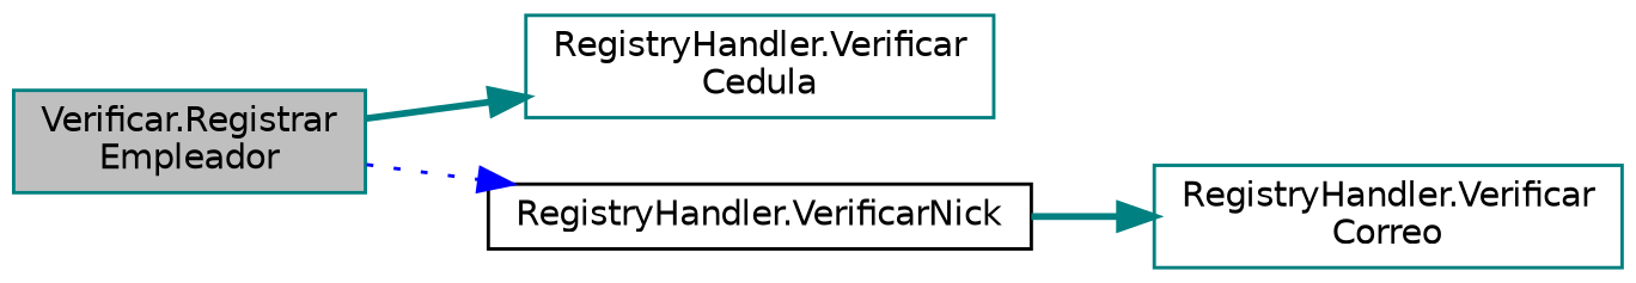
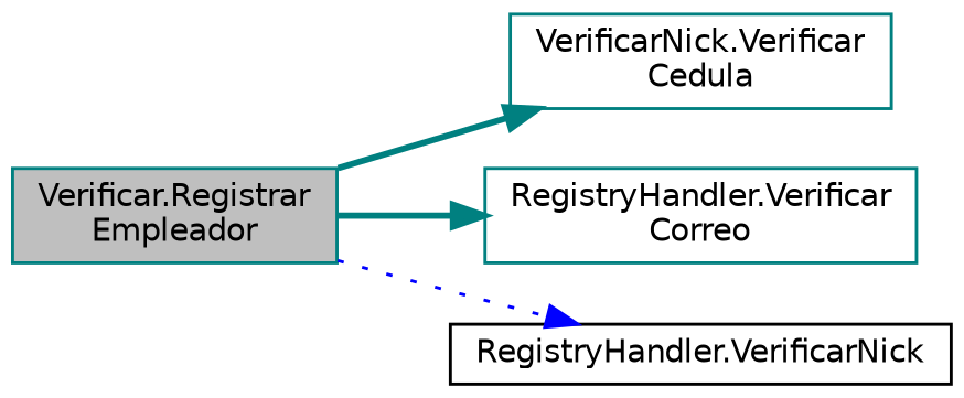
  digraph {
    rankdir=LR
    node [color=teal fillcolor=white fontname=Helvetica fontsize=10 shape=record style=filled]
    edge [color=teal fontname=Helvetica fontsize=10 labelfontname=Helvetica labelfontsize=10 style=bold]
    n1 [fillcolor=grey75 fontcolor=black height=0.2 label="Verificar.Registrar\lEmpleador" width=0.4]
-   n2 [height=0.2 label="RegistryHandler.Verificar\lCedula" width=0.4]
+   n2 [height=0.2 label="VerificarNick.Verificar\lCedula" width=0.4]
    n3 [height=0.2 label="RegistryHandler.Verificar\lCorreo" width=0.4]
    n4 [color=black height=0.2 label="RegistryHandler.VerificarNick" width=0.4]
    n1 -> n2
-   n4 -> n3
+   n1 -> n3
    n1 -> n4 [color=blue style=dotted]
  }
